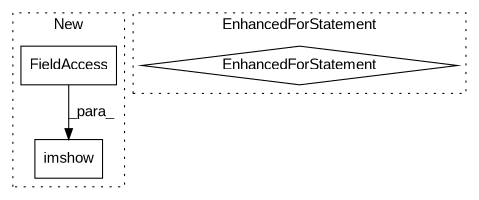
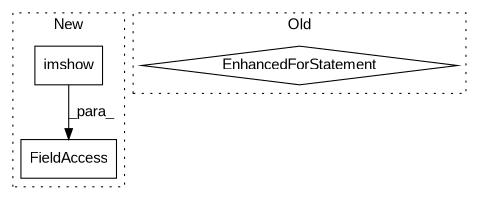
  digraph {
    fontname="Liberation Sans"
    node [shape=box fontname="Liberation Sans"]
    n1 [a=32 l="7,1" label=imshow s="2696,2711"]
    n2 [a=22 l=8 label=FieldAccess s=2703]
    n3 [a=70 l="53,2" label=EnhancedForStatement s="1781,1850" shape=diamond]
    subgraph cluster_1 {
      label=New
      style=dotted
      n1
      n2
    }
    subgraph cluster_2 {
-     label=EnhancedForStatement
+     label=Old
      style=dotted
      n3
    }
-   n2 -> n1 [label=_para_ fontname="Liberation Sans"]
+   n1 -> n2 [label=_para_ fontname="Liberation Sans"]
  }
